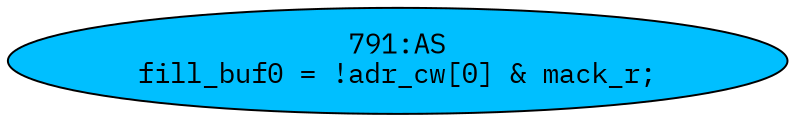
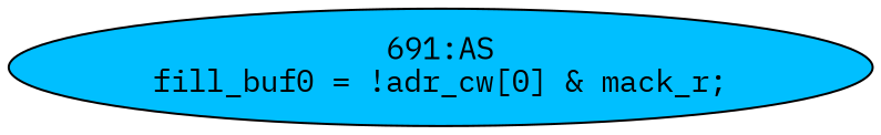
  strict digraph {
    fontname="IBM Plex Mono"
-   n1 [ast="<pyverilog.vparser.ast.Assign object at 0x7fa020e2fd90>" def_var="['fill_buf0']" fillcolor=deepskyblue label="791:AS\nfill_buf0 = !adr_cw[0] & mack_r;" statements="[]" style=filled typ=Assign use_var="['adr_cw', 'mack_r']" fontname="IBM Plex Mono"]
+   n1 [ast="<pyverilog.vparser.ast.Assign object at 0x7fa020e2fd90>" def_var="['fill_buf0']" fillcolor=deepskyblue label="691:AS\nfill_buf0 = !adr_cw[0] & mack_r;" statements="[]" style=filled typ=Assign use_var="['adr_cw', 'mack_r']" fontname="IBM Plex Mono"]
  }
